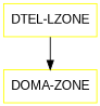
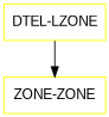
  digraph {
    fontname="Liberation Sans"
    node [color=yellow shape=box fontname="Liberation Sans"]
    "DTEL-LZONE"
-   "DOMA-ZONE"
+   "DOMA-ZONE" [label="ZONE-ZONE"]
    "DTEL-LZONE" -> "DOMA-ZONE" [fontname="Liberation Sans"]
  }
